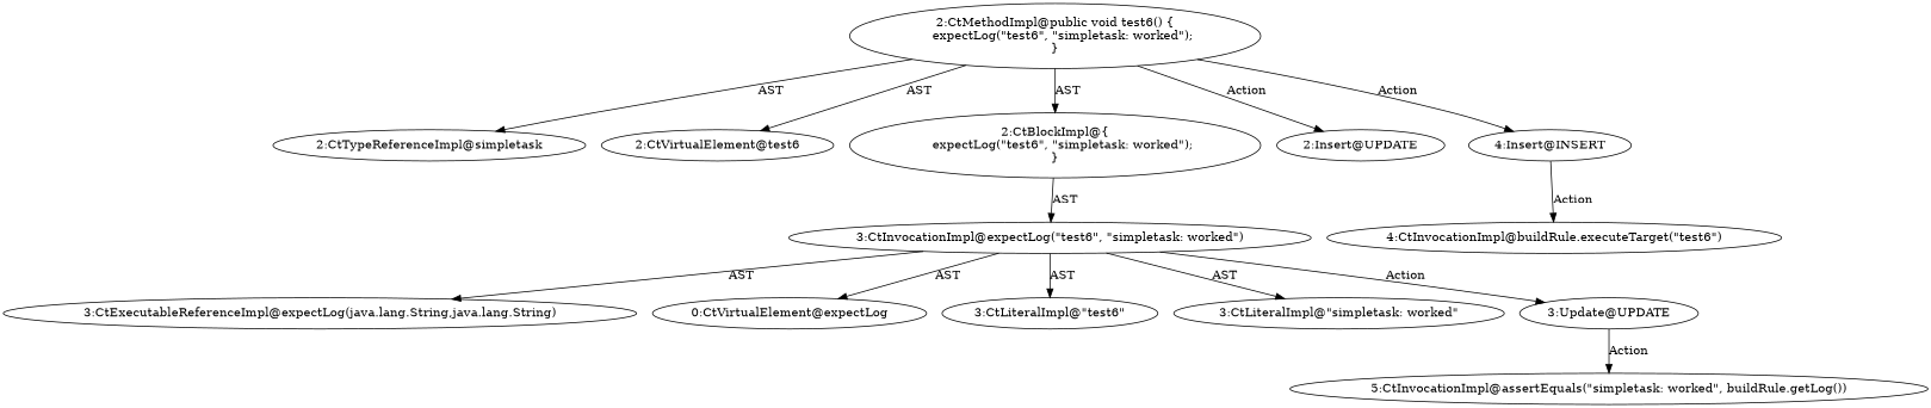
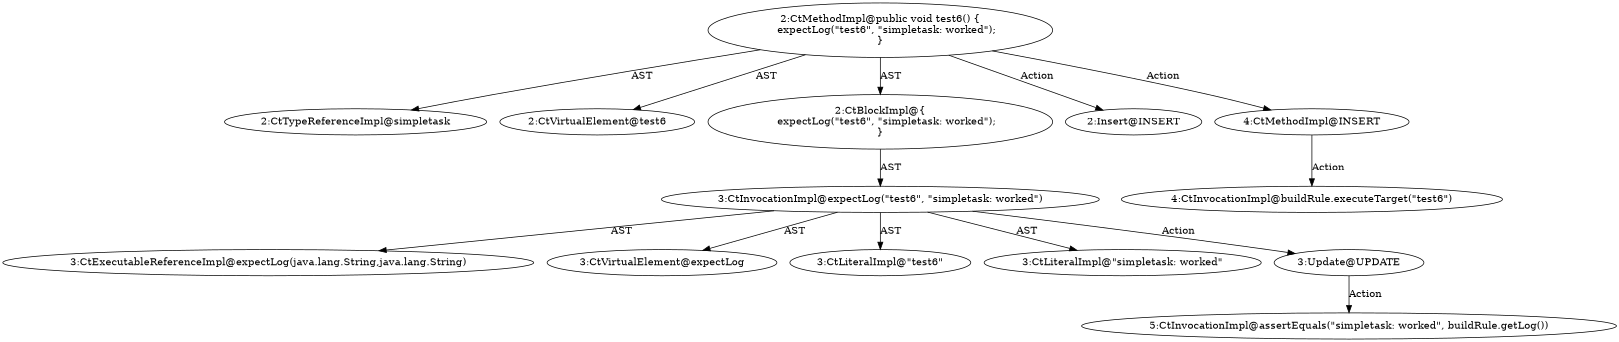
  digraph {
    node [shape=ellipse]
    n1 [label="2:CtTypeReferenceImpl@simpletask"]
    n2 [label="2:CtVirtualElement@test6"]
    n3 [label="3:CtExecutableReferenceImpl@expectLog(java.lang.String,java.lang.String)"]
-   n4 [label="0:CtVirtualElement@expectLog"]
+   n4 [label="3:CtVirtualElement@expectLog"]
    n5 [label="3:CtLiteralImpl@\"test6\""]
    n6 [label="3:CtLiteralImpl@\"simpletask: worked\""]
    n7 [label="3:CtInvocationImpl@expectLog(\"test6\", \"simpletask: worked\")"]
    n8 [label="3:Update@UPDATE"]
    n9 [label="5:CtInvocationImpl@assertEquals(\"simpletask: worked\", buildRule.getLog())"]
    n10 [label="2:CtBlockImpl@\{\n    expectLog(\"test6\", \"simpletask: worked\");\n\}"]
    n11 [label="2:CtMethodImpl@public void test6() \{\n    expectLog(\"test6\", \"simpletask: worked\");\n\}"]
-   n12 [label="2:Insert@UPDATE"]
-   n13 [label="4:Insert@INSERT"]
+   n12 [label="2:Insert@INSERT"]
+   n13 [label="4:CtMethodImpl@INSERT"]
    n14 [label="4:CtInvocationImpl@buildRule.executeTarget(\"test6\")"]
    n7 -> n3 [label=AST]
    n7 -> n4 [label=AST]
    n7 -> n5 [label=AST]
    n7 -> n6 [label=AST]
    n7 -> n8 [label=Action]
    n8 -> n9 [label=Action]
    n10 -> n7 [label=AST]
    n11 -> n1 [label=AST]
    n11 -> n2 [label=AST]
    n11 -> n10 [label=AST]
    n11 -> n12 [label=Action]
    n11 -> n13 [label=Action]
    n13 -> n14 [label=Action]
  }
